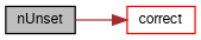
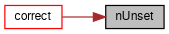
  digraph {
    rankdir=LR
    node [fontname=FreeSans fontsize=10 shape=record]
    n1 [color=black fillcolor=grey75 fontcolor=black height=0.2 label=nUnset style=filled width=0.4]
    n2 [color=red height=0.2 label=correct width=0.4]
-   n1 -> n2 [color=brown fontname=FreeSans fontsize=10 labelfontname=FreeSans labelfontsize=10 style=solid]
+   n2 -> n1 [color=brown fontname=FreeSans fontsize=10 labelfontname=FreeSans labelfontsize=10 style=solid]
  }
